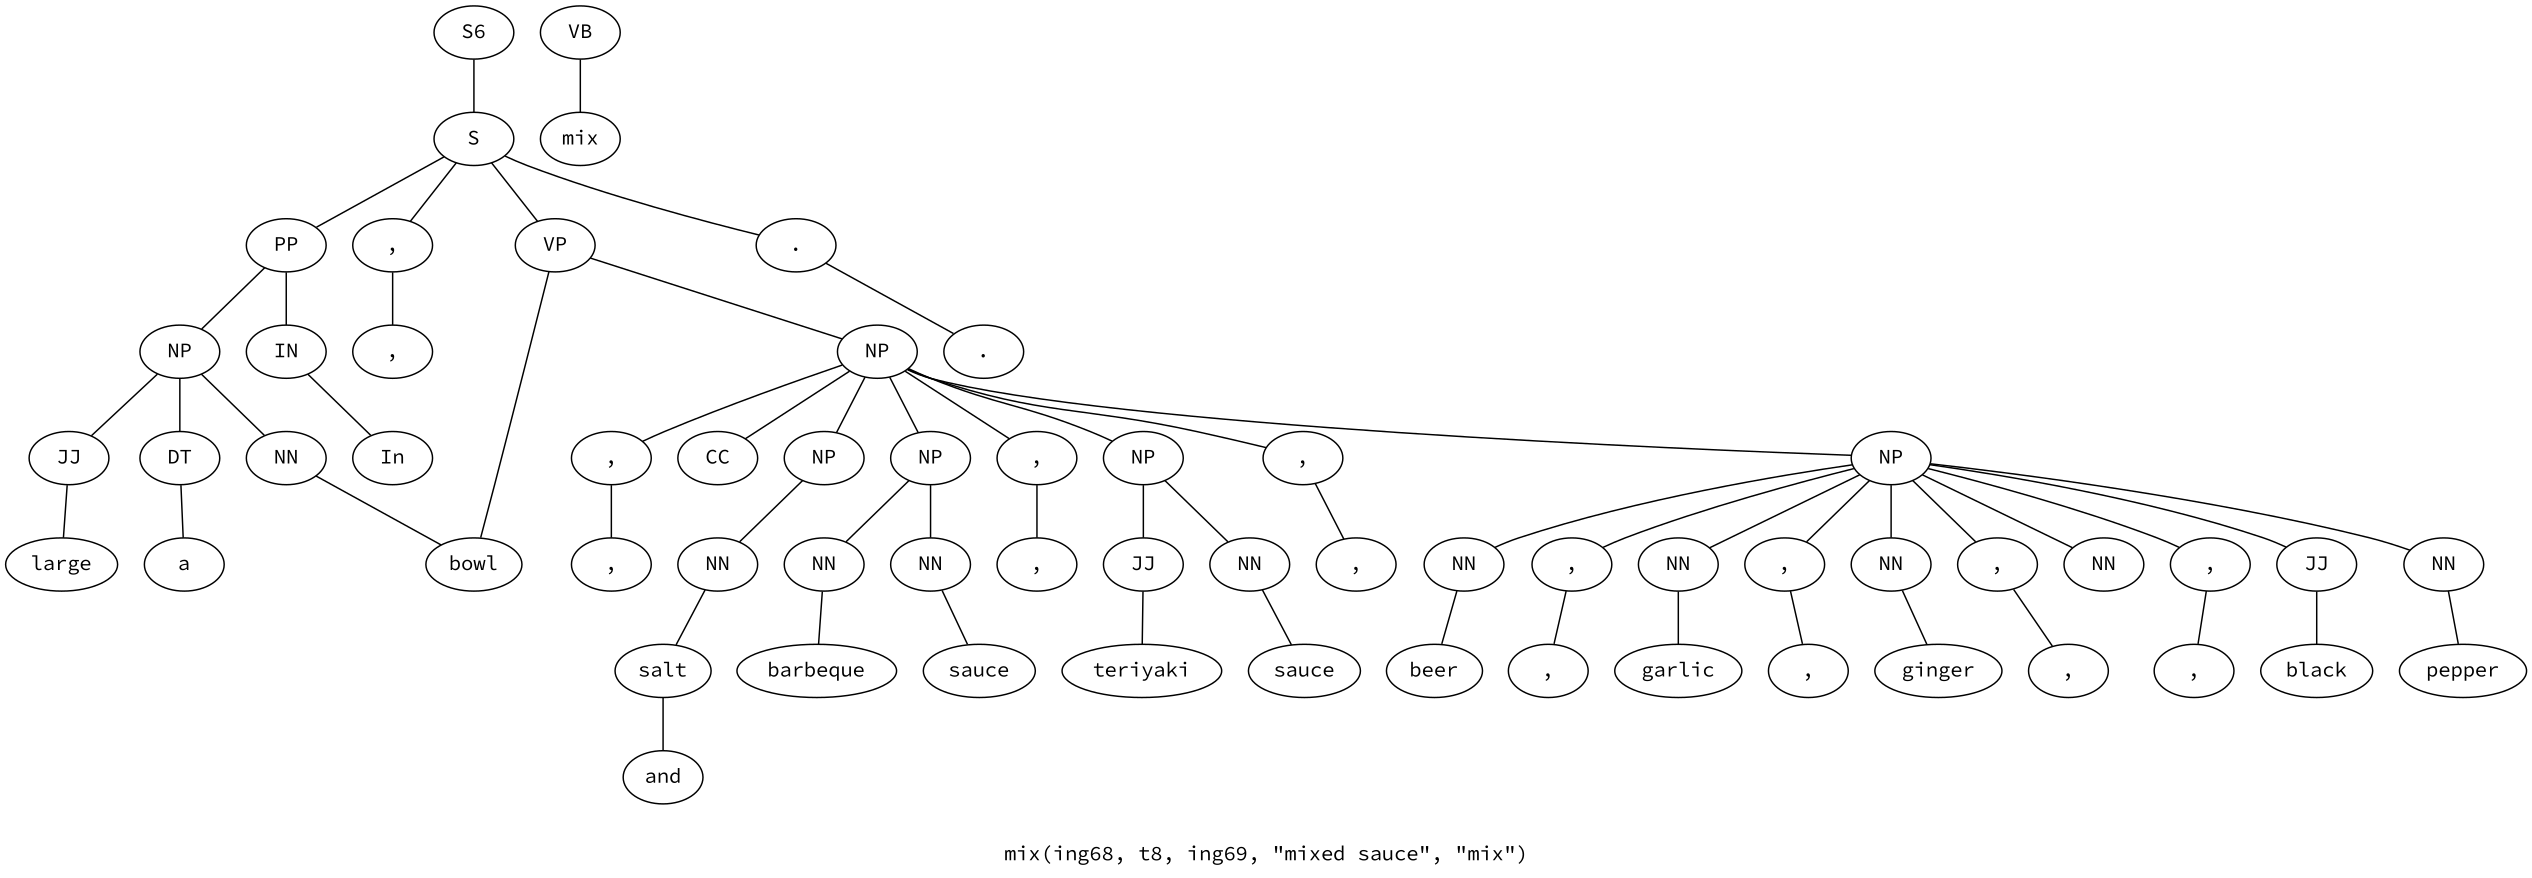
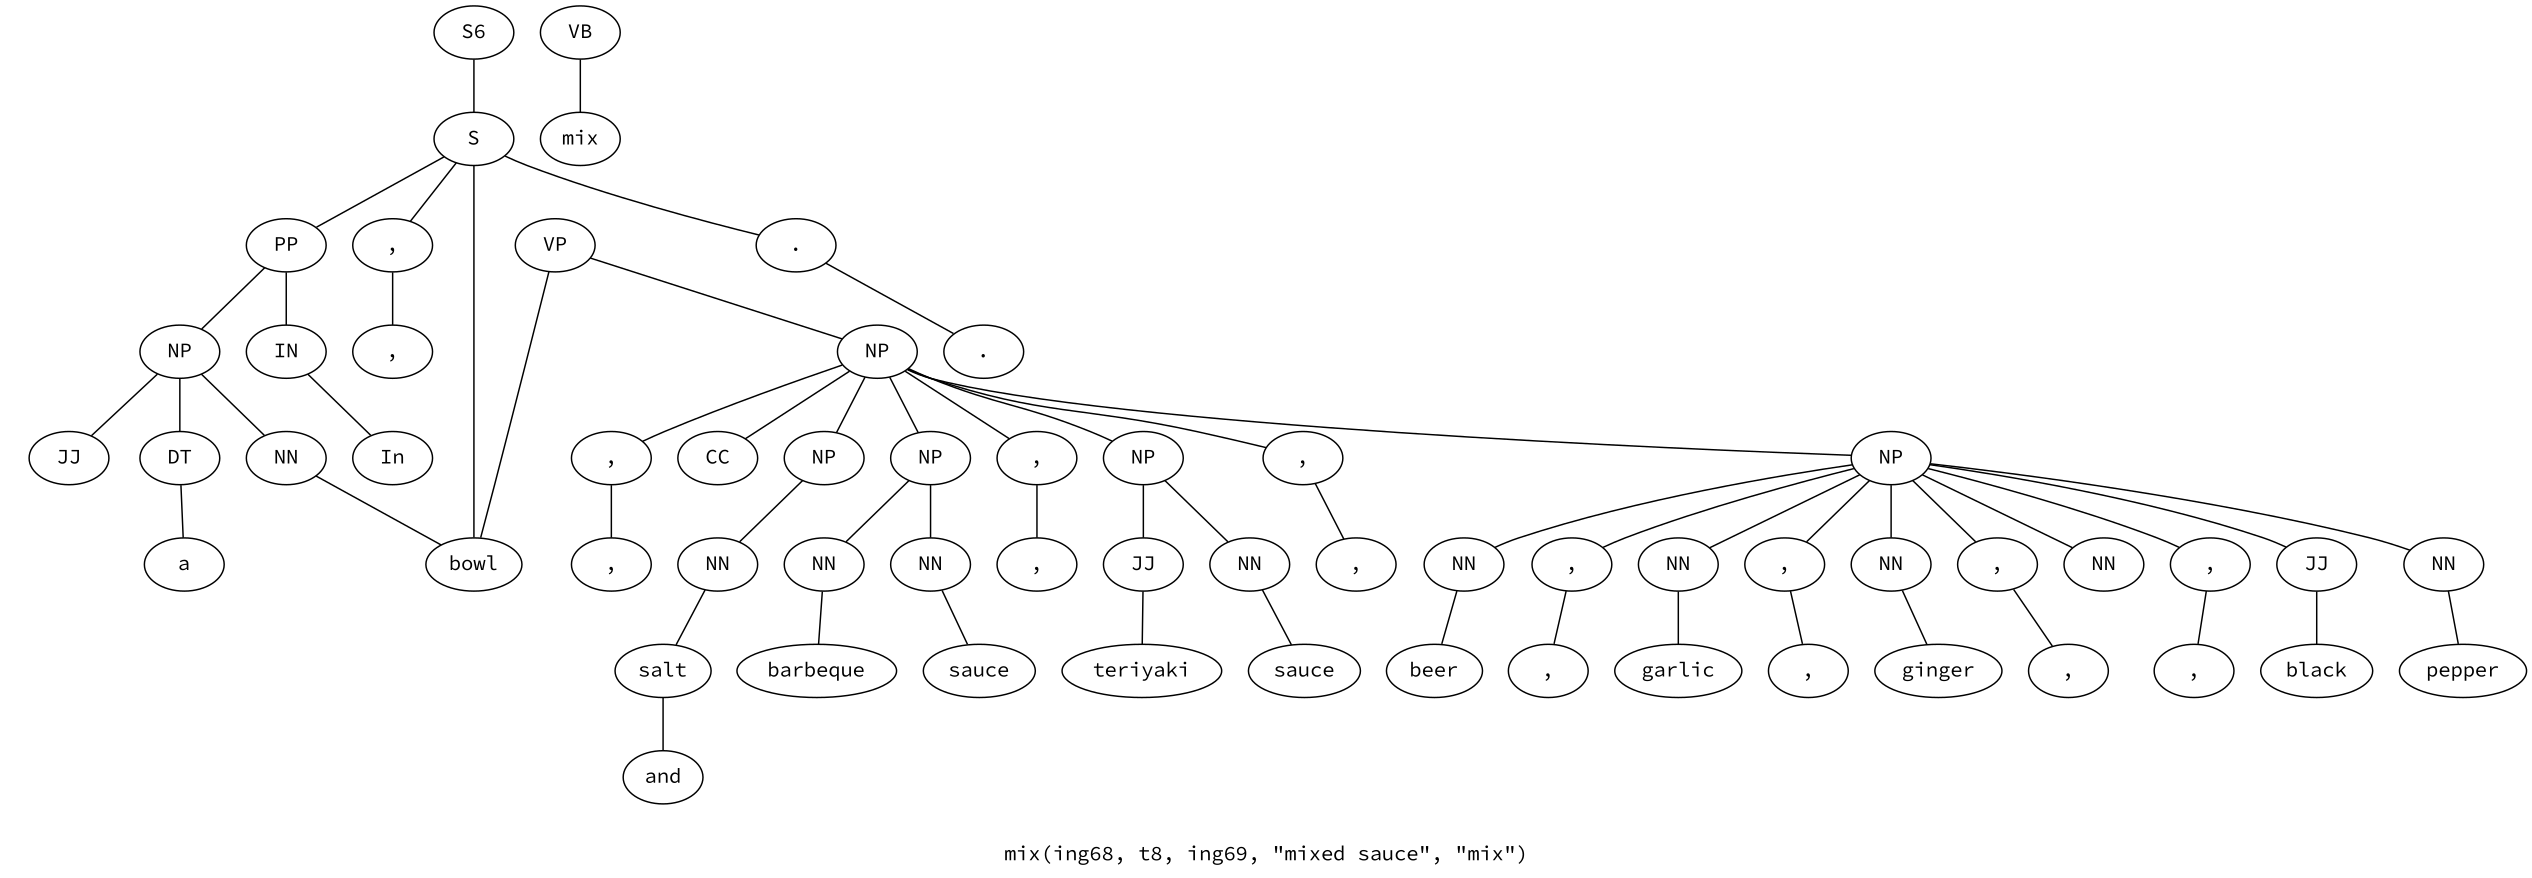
  graph {
    fontname="Source Code Pro"
    label="mix(ing68, t8, ing69, \"mixed sauce\", \"mix\")"
    node [fontname="Source Code Pro"]
    edge [fontname="Source Code Pro"]
    n1 [label=S6]
    n2 [label=S]
    n3 [label=PP]
    n4 [label=","]
    n5 [label=VP]
    n6 [label="."]
    n7 [label=IN]
    n8 [label=NP]
    n9 [label=","]
    n10 [label=bowl]
    n11 [label=NP]
    n12 [label="."]
    n13 [label=In]
    n14 [label=DT]
    n15 [label=JJ]
    n16 [label=NN]
    n17 [label=a]
-   n18 [label=large]
    n19 [label=VB]
    n20 [label=mix]
    n21 [label=NP]
    n22 [label=","]
    n23 [label=NP]
    n24 [label=","]
    n25 [label=NP]
    n26 [label=","]
    n27 [label=CC]
    n28 [label=NP]
    n29 [label=NN]
    n30 [label=NN]
    n31 [label=","]
    n32 [label=JJ]
    n33 [label=NN]
    n34 [label=","]
    n35 [label=NN]
    n36 [label=","]
    n37 [label=NN]
    n38 [label=","]
    n39 [label=NN]
    n40 [label=","]
    n41 [label=NN]
    n42 [label=","]
    n43 [label=JJ]
    n44 [label=NN]
    n45 [label=","]
    n46 [label=NN]
    n47 [label=barbeque]
    n48 [label=sauce]
    n49 [label=teriyaki]
    n50 [label=sauce]
    n51 [label=beer]
    n52 [label=","]
    n53 [label=garlic]
    n54 [label=","]
    n55 [label=ginger]
    n56 [label=","]
    n57 [label=","]
    n58 [label=black]
    n59 [label=pepper]
    n60 [label=and]
    n61 [label=salt]
    n1 -- n2
    n2 -- n3
    n2 -- n4
-   n2 -- n5
+   n2 -- n10
    n2 -- n6
    n3 -- n7
    n3 -- n8
    n4 -- n9
    n5 -- n10
    n5 -- n11
    n6 -- n12
    n7 -- n13
    n8 -- n14
    n8 -- n15
    n8 -- n16
    n11 -- n21
    n11 -- n22
    n11 -- n23
    n11 -- n24
    n11 -- n25
    n11 -- n26
    n11 -- n27
    n11 -- n28
    n14 -- n17
-   n15 -- n18
    n16 -- n10
    n19 -- n20
    n21 -- n29
    n21 -- n30
    n22 -- n31
    n23 -- n32
    n23 -- n33
    n24 -- n34
    n25 -- n35
    n25 -- n36
    n25 -- n37
    n25 -- n38
    n25 -- n39
    n25 -- n40
    n25 -- n41
    n25 -- n42
    n25 -- n43
    n25 -- n44
    n26 -- n45
    n28 -- n46
    n29 -- n47
    n30 -- n48
    n32 -- n49
    n33 -- n50
    n35 -- n51
    n36 -- n52
    n37 -- n53
    n38 -- n54
    n39 -- n55
    n40 -- n56
    n42 -- n57
    n43 -- n58
    n44 -- n59
    n46 -- n61
    n61 -- n60
  }
